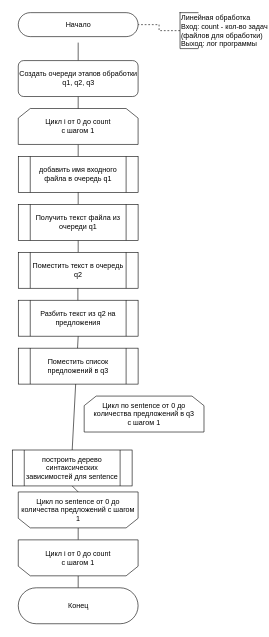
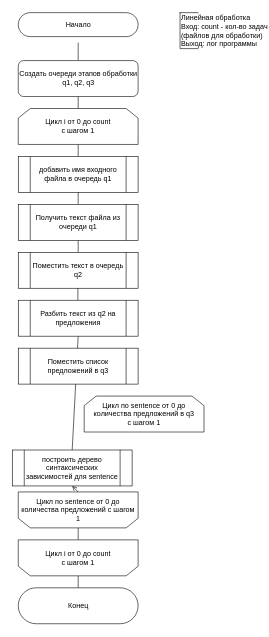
  <mxCell id="0" />
  <mxCell id="1" parent="0" />
  <mxCell id="2" style="edgeStyle=none;html=1;exitX=0.5;exitY=0.5;exitDx=0;exitDy=30;exitPerimeter=0;entryX=0.5;entryY=0;entryDx=0;entryDy=0;endArrow=none;endFill=0;" parent="1" source="3" target="10" edge="1"><mxGeometry relative="1" as="geometry" /></mxCell>
  <mxCell id="3" value="Начало" style="html=1;dashed=0;whitespace=wrap;shape=mxgraph.dfd.start" parent="1" vertex="1"><mxGeometry x="30" y="20" width="200" height="40" as="geometry" /></mxCell>
- <mxCell id="4" value="" style="edgeStyle=orthogonalEdgeStyle;rounded=0;orthogonalLoop=1;jettySize=auto;html=1;endArrow=none;endFill=0;dashed=1;" parent="1" source="5" target="3" edge="1"><mxGeometry relative="1" as="geometry" /></mxCell>
  <mxCell id="5" value="Линейная обработка&lt;br&gt;Вход: count - кол-во задач&lt;br&gt;(файлов для обработки)&lt;br&gt;Выход: лог программы" style="html=1;dashed=0;whitespace=wrap;shape=partialRectangle;right=0;align=left;" parent="1" vertex="1"><mxGeometry x="300" y="20" width="30" height="60" as="geometry" /></mxCell>
  <mxCell id="6" style="edgeStyle=none;html=1;exitX=0.5;exitY=1;exitDx=0;exitDy=0;entryX=0.5;entryY=0;entryDx=0;entryDy=0;endArrow=none;endFill=0;" parent="1" source="7" target="8" edge="1"><mxGeometry relative="1" as="geometry" /></mxCell>
  <mxCell id="7" value="Цикл i от 0 до count&lt;br&gt;с шагом 1" style="shape=loopLimit;whiteSpace=wrap;html=1;direction=east" parent="1" vertex="1"><mxGeometry x="30" y="180" width="200" height="60" as="geometry" /></mxCell>
  <mxCell id="8" value="добавить имя входного файла в очередь q1" style="shape=process;whiteSpace=wrap;html=1;backgroundOutline=1;" parent="1" vertex="1"><mxGeometry x="30" y="260" width="200" height="60" as="geometry" /></mxCell>
  <mxCell id="9" style="edgeStyle=none;html=1;exitX=0.5;exitY=1;exitDx=0;exitDy=0;entryX=0.5;entryY=0;entryDx=0;entryDy=0;endArrow=none;endFill=0;" parent="1" source="10" target="7" edge="1"><mxGeometry relative="1" as="geometry" /></mxCell>
  <mxCell id="10" value="Создать очереди этапов обработки&lt;br&gt;q1, q2, q3" style="html=1;dashed=0;whitespace=wrap;rounded=1;" parent="1" vertex="1"><mxGeometry x="30" y="100" width="200" height="60" as="geometry" /></mxCell>
  <mxCell id="11" style="edgeStyle=none;html=1;exitX=0.5;exitY=1;exitDx=0;exitDy=0;entryX=0.5;entryY=0;entryDx=0;entryDy=0;endArrow=none;endFill=0;" parent="1" target="17" edge="1"><mxGeometry relative="1" as="geometry"><mxPoint x="130" y="320" as="sourcePoint" /></mxGeometry></mxCell>
  <mxCell id="12" style="edgeStyle=none;html=1;exitX=0.5;exitY=1;exitDx=0;exitDy=0;entryX=0.5;entryY=1;entryDx=0;entryDy=0;endArrow=none;endFill=0;" parent="1" target="14" edge="1"><mxGeometry relative="1" as="geometry"><mxPoint x="130" y="880" as="sourcePoint" /></mxGeometry></mxCell>
  <mxCell id="13" style="edgeStyle=none;html=1;exitX=0.5;exitY=0;exitDx=0;exitDy=0;entryX=0.5;entryY=0.5;entryDx=0;entryDy=-30;entryPerimeter=0;endArrow=none;endFill=0;" parent="1" source="14" target="15" edge="1"><mxGeometry relative="1" as="geometry" /></mxCell>
  <mxCell id="14" value="Цикл i от 0 до count&lt;br style=&quot;border-color: var(--border-color);&quot;&gt;с шагом 1" style="shape=loopLimit;whiteSpace=wrap;html=1;strokeWidth=1;direction=west;" parent="1" vertex="1"><mxGeometry x="30" y="900" width="200" height="60" as="geometry" /></mxCell>
  <mxCell id="15" value="Конец" style="html=1;dashed=0;whitespace=wrap;shape=mxgraph.dfd.start" parent="1" vertex="1"><mxGeometry x="30" y="980" width="200" height="60" as="geometry" /></mxCell>
  <mxCell id="16" style="edgeStyle=none;html=1;exitX=0.5;exitY=1;exitDx=0;exitDy=0;entryX=0.5;entryY=0;entryDx=0;entryDy=0;endArrow=none;endFill=0;" parent="1" source="17" edge="1"><mxGeometry relative="1" as="geometry"><mxPoint x="130" y="420" as="targetPoint" /></mxGeometry></mxCell>
  <mxCell id="17" value="Получить текст файла из очереди q1" style="shape=process;whiteSpace=wrap;html=1;backgroundOutline=1;" parent="1" vertex="1"><mxGeometry x="30" y="340" width="200" height="60" as="geometry" /></mxCell>
  <mxCell id="18" style="edgeStyle=none;html=1;exitX=0.5;exitY=1;exitDx=0;exitDy=0;entryX=0.5;entryY=0;entryDx=0;entryDy=0;endArrow=none;endFill=0;" parent="1" source="19" target="20" edge="1"><mxGeometry relative="1" as="geometry" /></mxCell>
  <mxCell id="19" value="Разбить текст из q2 на предложения" style="shape=process;whiteSpace=wrap;html=1;backgroundOutline=1;" parent="1" vertex="1"><mxGeometry x="30" y="500" width="200" height="60" as="geometry" /></mxCell>
  <mxCell id="20" value="построить дерево синтаксических зависимостей для sentence" style="shape=process;whiteSpace=wrap;html=1;backgroundOutline=1;" parent="1" vertex="1"><mxGeometry x="20" y="750" width="200" height="60" as="geometry" /></mxCell>
  <mxCell id="21" value="Цикл по sentence от 0 до количества предложений в q3 &lt;br&gt;c шагом 1" style="shape=loopLimit;whiteSpace=wrap;html=1;direction=east" parent="1" vertex="1"><mxGeometry x="140" y="660" width="200" height="60" as="geometry" /></mxCell>
  <mxCell id="22" value="Цикл по sentence от 0 до количества предложений c шагом 1" style="shape=loopLimit;whiteSpace=wrap;html=1;strokeWidth=1;direction=west;" parent="1" vertex="1"><mxGeometry x="30" y="820" width="200" height="60" as="geometry" /></mxCell>
- <mxCell id="23" value="" style="endArrow=none;html=1;rounded=0;entryX=0.5;entryY=1;entryDx=0;entryDy=0;exitX=0.5;exitY=1;exitDx=0;exitDy=0;" parent="1" source="22" target="20" edge="1"><mxGeometry width="50" height="50" relative="1" as="geometry"><mxPoint x="160" y="900" as="sourcePoint" /><mxPoint x="210" y="850" as="targetPoint" /></mxGeometry></mxCell>
+ <mxCell id="23" value="" style="endArrow=open;html=1;rounded=0;entryX=0.5;entryY=1;entryDx=0;entryDy=0;exitX=0.5;exitY=1;exitDx=0;exitDy=0;" parent="1" source="22" target="20" edge="1"><mxGeometry width="50" height="50" relative="1" as="geometry"><mxPoint x="160" y="900" as="sourcePoint" /><mxPoint x="210" y="850" as="targetPoint" /></mxGeometry></mxCell>
  <mxCell id="24" value="Поместить текст в очередь q2" style="shape=process;whiteSpace=wrap;html=1;backgroundOutline=1;" parent="1" vertex="1"><mxGeometry x="30" y="420" width="200" height="60" as="geometry" /></mxCell>
  <mxCell id="25" style="edgeStyle=none;html=1;exitX=0.5;exitY=1;exitDx=0;exitDy=0;entryX=0.5;entryY=0;entryDx=0;entryDy=0;endArrow=none;endFill=0;" parent="1" edge="1"><mxGeometry relative="1" as="geometry"><mxPoint x="129.5" y="480" as="sourcePoint" /><mxPoint x="129.5" y="500" as="targetPoint" /></mxGeometry></mxCell>
  <mxCell id="26" value="Поместить список предложений в q3" style="shape=process;whiteSpace=wrap;html=1;backgroundOutline=1;" vertex="1" parent="1"><mxGeometry x="30" y="580" width="200" height="60" as="geometry" /></mxCell>
